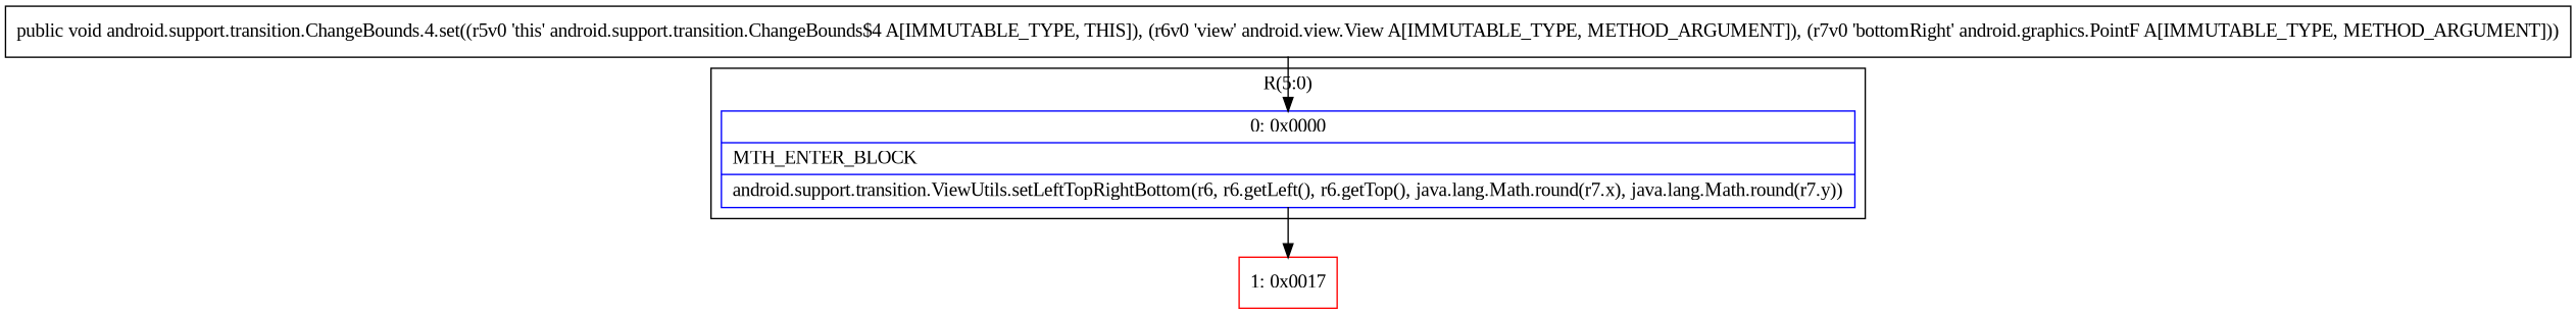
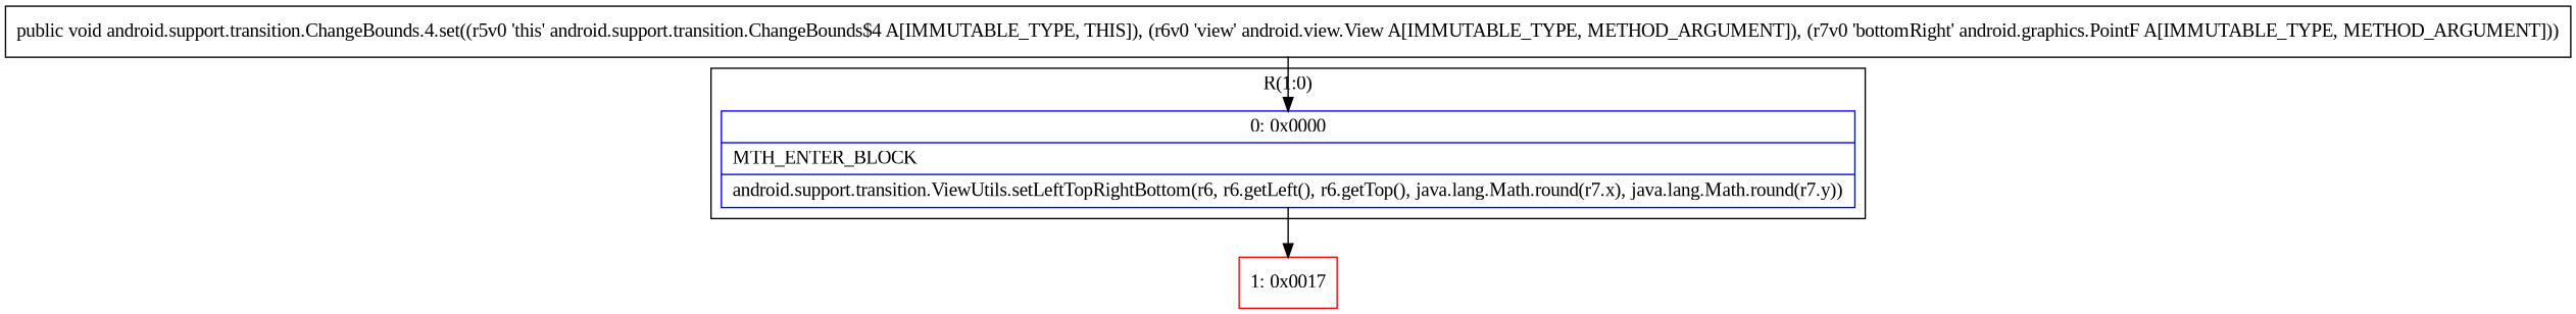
  digraph {
    fontname="Liberation Serif"
    node [shape=record fontname="Liberation Serif"]
    edge [fontname="Liberation Serif"]
    n1 [color=blue label="{0\:\ 0x0000|MTH_ENTER_BLOCK\l|android.support.transition.ViewUtils.setLeftTopRightBottom(r6, r6.getLeft(), r6.getTop(), java.lang.Math.round(r7.x), java.lang.Math.round(r7.y))\l}"]
    n2 [color=red label="{1\:\ 0x0017}"]
    n3 [label="{public void android.support.transition.ChangeBounds.4.set((r5v0 'this' android.support.transition.ChangeBounds$4 A[IMMUTABLE_TYPE, THIS]), (r6v0 'view' android.view.View A[IMMUTABLE_TYPE, METHOD_ARGUMENT]), (r7v0 'bottomRight' android.graphics.PointF A[IMMUTABLE_TYPE, METHOD_ARGUMENT])) }"]
    subgraph cluster_1 {
-     label="R(5:0)"
+     label="R(1:0)"
      n1
    }
    n1 -> n2
    n3 -> n1
  }
